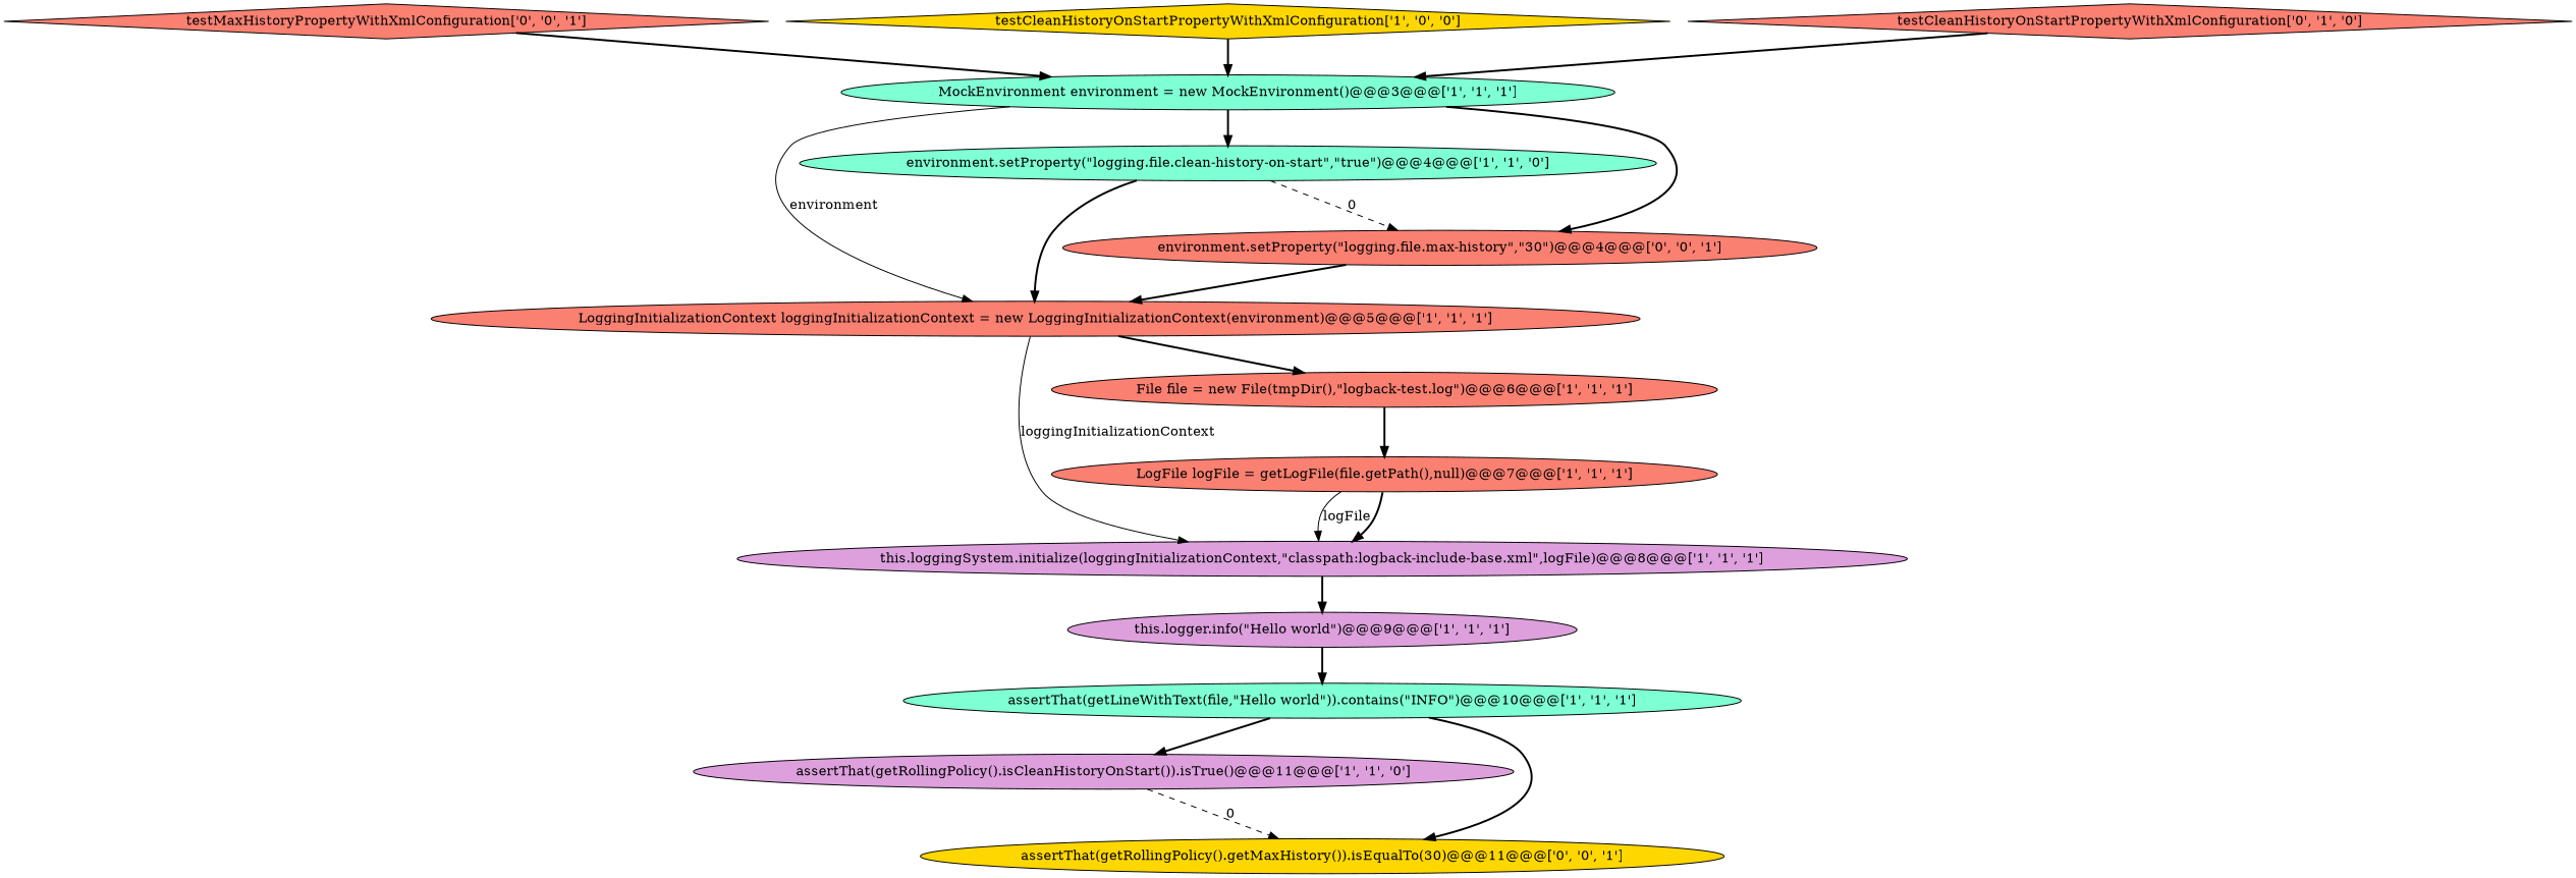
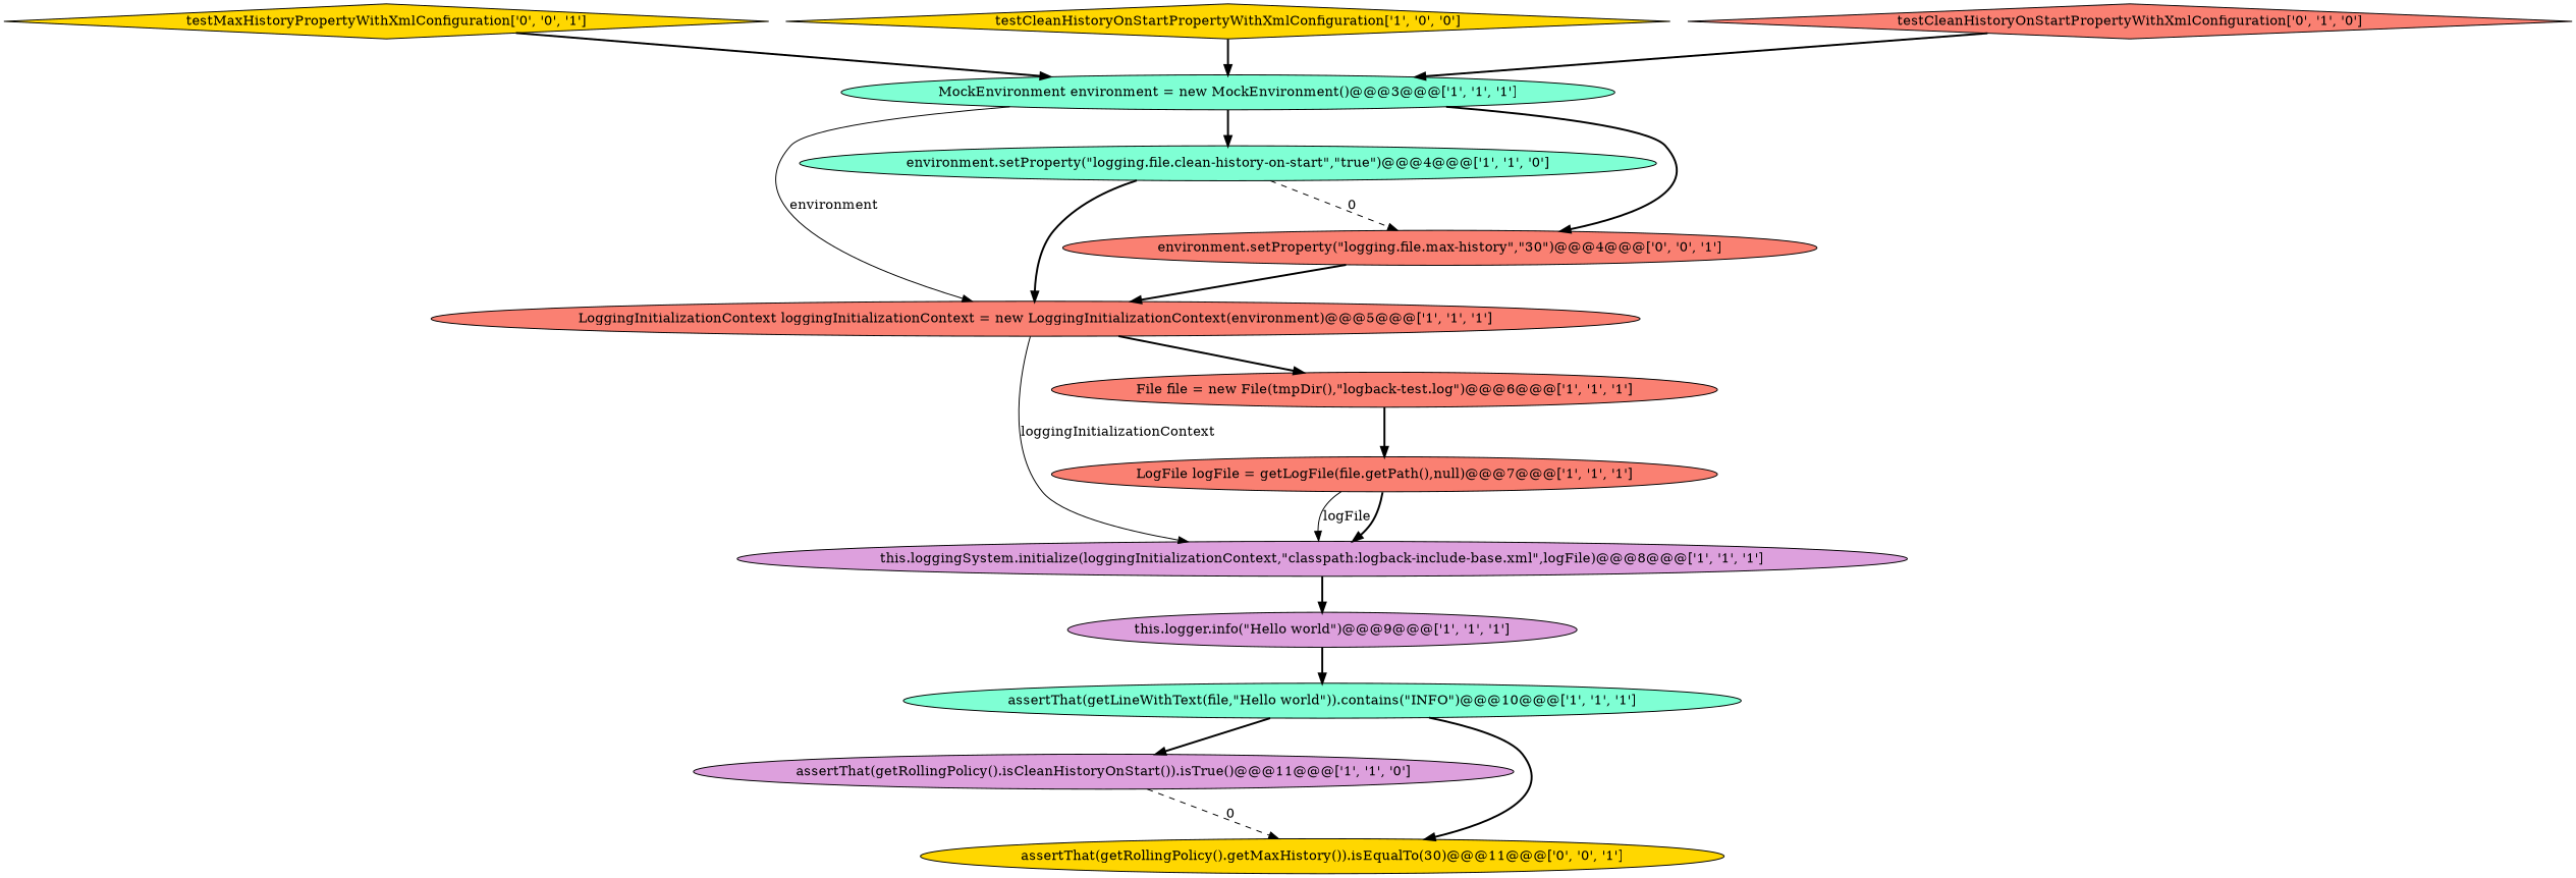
  digraph {
    node [fillcolor=salmon shape=ellipse style=filled]
    edge [style=bold]
    n1 [label="LoggingInitializationContext loggingInitializationContext = new LoggingInitializationContext(environment)@@@5@@@['1', '1', '1']"]
    n2 [fillcolor=plum label="this.loggingSystem.initialize(loggingInitializationContext,\"classpath:logback-include-base.xml\",logFile)@@@8@@@['1', '1', '1']"]
    n3 [label="File file = new File(tmpDir(),\"logback-test.log\")@@@6@@@['1', '1', '1']"]
-   n4 [label="testMaxHistoryPropertyWithXmlConfiguration['0', '0', '1']" shape=diamond]
+   n4 [fillcolor=gold label="testMaxHistoryPropertyWithXmlConfiguration['0', '0', '1']" shape=diamond]
    n5 [fillcolor=aquamarine label="MockEnvironment environment = new MockEnvironment()@@@3@@@['1', '1', '1']"]
    n6 [fillcolor=aquamarine label="assertThat(getLineWithText(file,\"Hello world\")).contains(\"INFO\")@@@10@@@['1', '1', '1']"]
    n7 [fillcolor=plum label="assertThat(getRollingPolicy().isCleanHistoryOnStart()).isTrue()@@@11@@@['1', '1', '0']"]
    n8 [fillcolor=gold label="assertThat(getRollingPolicy().getMaxHistory()).isEqualTo(30)@@@11@@@['0', '0', '1']"]
    n9 [fillcolor=aquamarine label="environment.setProperty(\"logging.file.clean-history-on-start\",\"true\")@@@4@@@['1', '1', '0']"]
    n10 [label="environment.setProperty(\"logging.file.max-history\",\"30\")@@@4@@@['0', '0', '1']"]
    n11 [fillcolor=gold label="testCleanHistoryOnStartPropertyWithXmlConfiguration['1', '0', '0']" shape=diamond]
    n12 [label="LogFile logFile = getLogFile(file.getPath(),null)@@@7@@@['1', '1', '1']"]
    n13 [fillcolor=plum label="this.logger.info(\"Hello world\")@@@9@@@['1', '1', '1']"]
    n14 [label="testCleanHistoryOnStartPropertyWithXmlConfiguration['0', '1', '0']" shape=diamond]
    n1 -> n2 [label=loggingInitializationContext style=solid]
    n1 -> n3
    n2 -> n13
    n3 -> n12
    n4 -> n5
    n5 -> n1 [label=environment style=solid]
    n5 -> n9
    n5 -> n10
    n6 -> n7
    n6 -> n8
    n7 -> n8 [label=0 style=dashed]
    n9 -> n1
    n9 -> n10 [label=0 style=dashed]
    n10 -> n1
    n11 -> n5
    n12 -> n2 [label=logFile style=solid]
    n12 -> n2
    n13 -> n6
    n14 -> n5
  }
